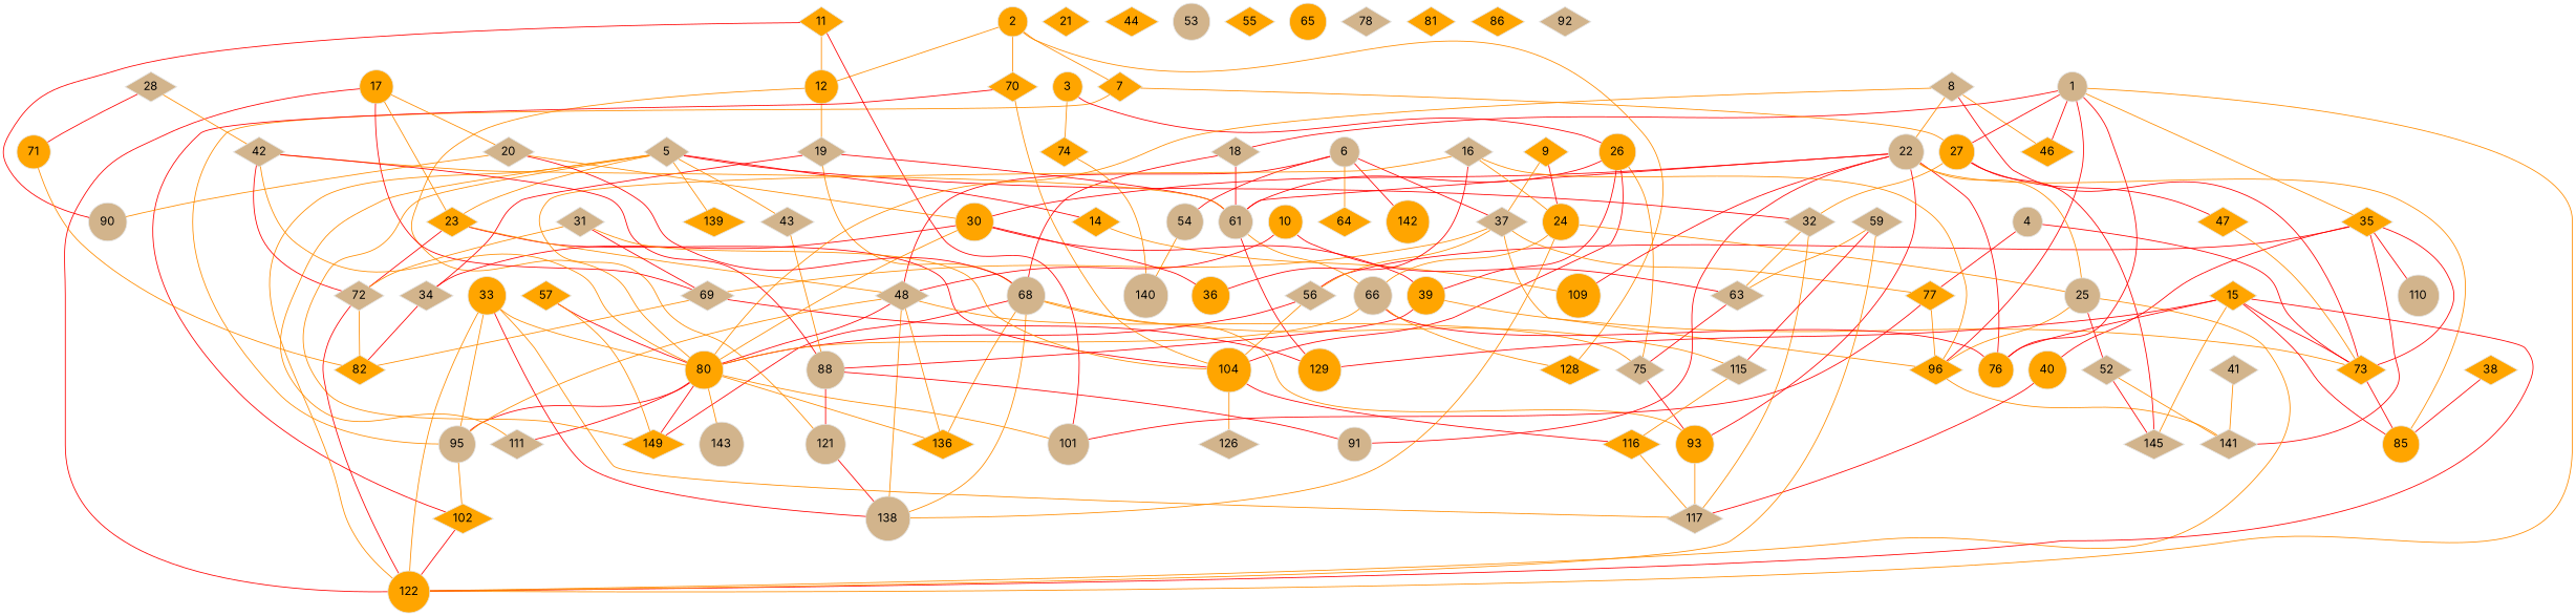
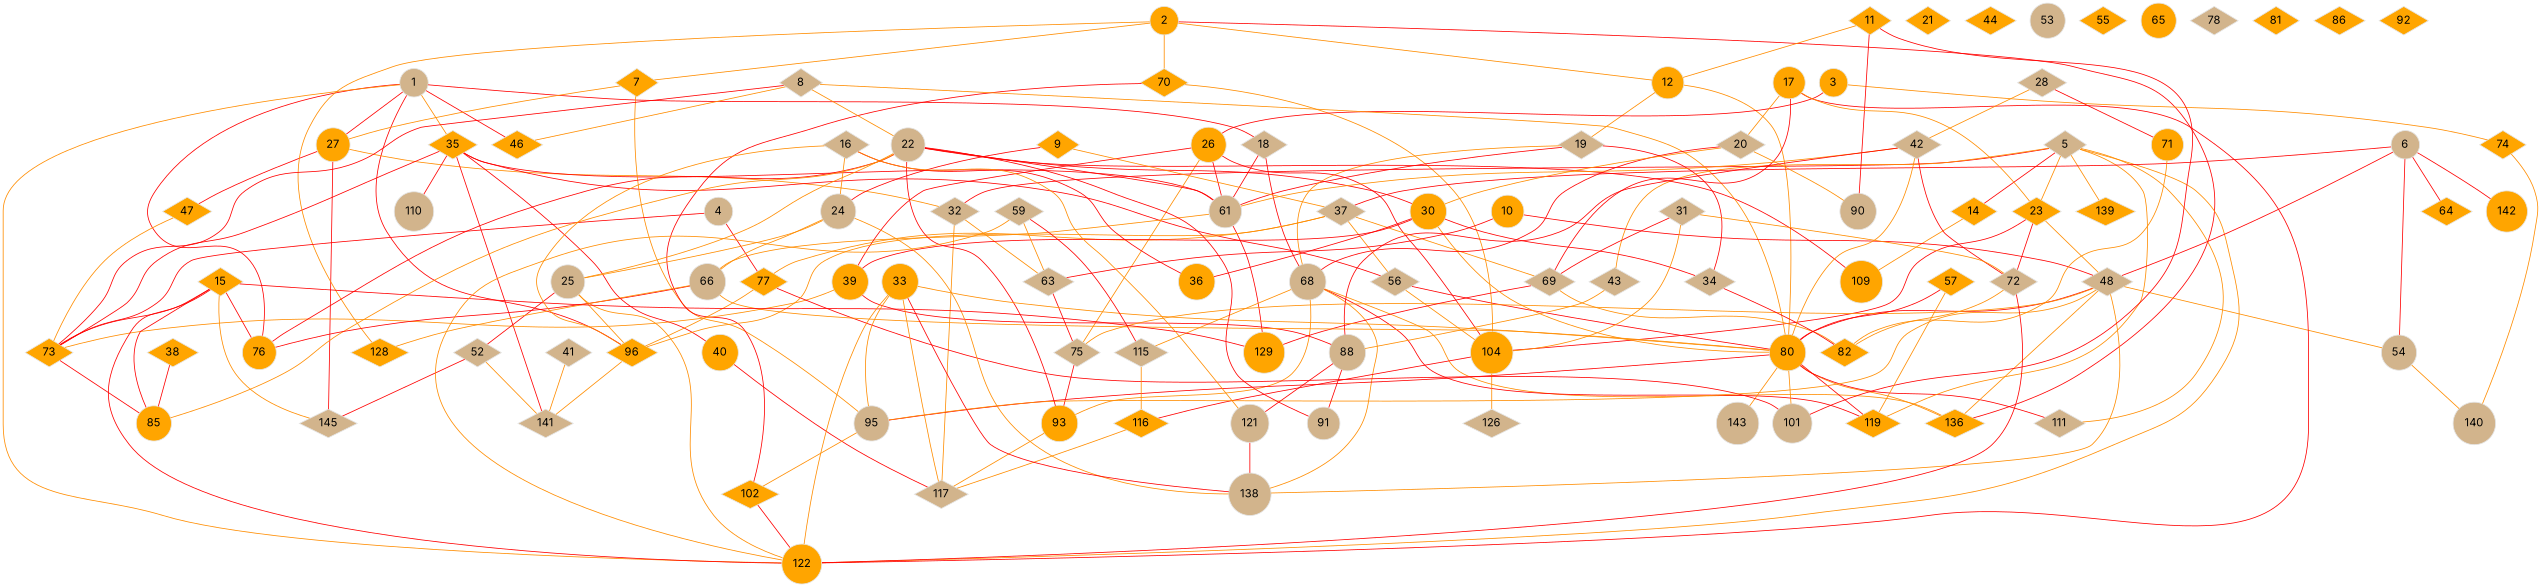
  graph {
    fontname=Inter
    node [color=gray90 fillcolor=orange fontname=Inter shape=diamond style=filled]
    edge [color=darkorange fontname=Inter]
    1 [fillcolor=tan shape=circle super="+79"]
    18 [fillcolor=tan super="+103"]
    27 [shape=circle super="+45"]
    35 [super="+107"]
    46
    76 [shape=circle super="+105"]
    96 [super="+135"]
    122 [shape=circle super="+132"]
    61 [fillcolor=tan shape=circle super="+137"]
    68 [fillcolor=tan shape=circle]
    32 [fillcolor=tan]
    145 [fillcolor=tan]
    47
    73 [super="+133"]
    40 [shape=circle]
    56 [fillcolor=tan super="+94"]
    110 [fillcolor=tan shape=circle]
    141 [fillcolor=tan super="+147"]
    2 [shape=circle super="+13"]
    7
    12 [shape=circle super="+50"]
    70
    128
    136
    95 [fillcolor=tan shape=circle]
    80 [shape=circle super="+146"]
    19 [fillcolor=tan super="+113"]
    104 [shape=circle super="+112"]
    102 [super="+131"]
    3 [shape=circle]
    26 [shape=circle]
    74
    39 [shape=circle super="+134"]
    75 [fillcolor=tan]
    140 [fillcolor=tan shape=circle]
    85 [shape=circle super="+123"]
    4 [fillcolor=tan shape=circle]
    77
    101 [fillcolor=tan shape=circle]
    5 [fillcolor=tan super="+98"]
    14
    23
    43 [fillcolor=tan super="+60"]
    111 [fillcolor=tan]
-   119 [label=149]
+   119
    139
    109 [shape=circle]
    48 [fillcolor=tan super="+106"]
    72 [fillcolor=tan super="+114"]
    63 [fillcolor=tan super="+118"]
    117 [fillcolor=tan super="+130"]
    88 [fillcolor=tan shape=circle super="+100"]
    6 [fillcolor=tan shape=circle super="+124"]
    37 [fillcolor=tan super="+125"]
    54 [fillcolor=tan shape=circle super="+87"]
    64
    142 [shape=circle]
    69 [fillcolor=tan super="+84"]
    138 [fillcolor=tan shape=circle super="+144"]
    22 [fillcolor=tan shape=circle super="+120"]
    30 [shape=circle super="+97"]
    25 [fillcolor=tan shape=circle super="+99"]
    91 [fillcolor=tan shape=circle]
    93 [shape=circle]
    8 [fillcolor=tan]
    143 [fillcolor=tan shape=circle]
-   24 [shape=circle super="+29"]
+   24 [fillcolor=tan shape=circle super="+29"]
    66 [fillcolor=tan shape=circle super="+67"]
    9
    10 [shape=circle]
    11
    90 [fillcolor=tan shape=circle]
    34 [fillcolor=tan super="+58"]
    15 [super="+89"]
    129 [shape=circle]
    16 [fillcolor=tan]
    36 [shape=circle]
    121 [fillcolor=tan shape=circle]
    17 [shape=circle super="+108"]
    20 [fillcolor=tan super="+83"]
    82
    115 [fillcolor=tan super="+127"]
    21
    52 [fillcolor=tan]
    116
    126 [fillcolor=tan]
    42 [fillcolor=tan super="+51"]
    28 [fillcolor=tan]
    71 [shape=circle]
    31 [fillcolor=tan]
    33 [shape=circle super="+49"]
    38
    41 [fillcolor=tan]
    44
    53 [fillcolor=tan shape=circle]
    55
    57
    59 [fillcolor=tan super="+62"]
    65 [shape=circle]
    78 [fillcolor=tan]
    81
    86
-   92 [fillcolor=tan]
+   92
    1 -- 18 [color=red]
    1 -- 27 [color=red]
    1 -- 35
    1 -- 46 [color=red weight=2]
    1 -- 76 [color=red]
    1 -- 96 [color=red]
    1 -- 122
    18 -- 61 [color=red]
    18 -- 68 [color=red]
    27 -- 32
    27 -- 145 [color=red]
    27 -- 47 [color=red]
+   35 -- 61 [color=red]
    35 -- 73 [color=red]
    35 -- 40 [color=red]
    35 -- 56 [color=red]
    35 -- 110 [color=red]
    35 -- 141 [color=red]
    96 -- 141
    61 -- 66 [weight=2]
    61 -- 129 [color=red]
    68 -- 136
    68 -- 119 [color=red]
    68 -- 138
    68 -- 93
    68 -- 115
    32 -- 63
    32 -- 117
    47 -- 73
    73 -- 85 [color=red]
    40 -- 117 [color=red]
    56 -- 80 [color=red]
    56 -- 104
    2 -- 7
    2 -- 12
    2 -- 70 [weight=2]
    2 -- 128
+   2 -- 136 [color=red]
    7 -- 27
    7 -- 95
    12 -- 80
    12 -- 19
    70 -- 104
    70 -- 102 [color=red]
    95 -- 102
    80 -- 136
    80 -- 95 [color=red]
    80 -- 101
    80 -- 111 [color=red]
    80 -- 119 [color=red]
    80 -- 143
    19 -- 61 [color=red]
    19 -- 68
    19 -- 34 [color=red]
    104 -- 116 [color=red]
    104 -- 126
    102 -- 122 [color=red]
    3 -- 26 [color=red]
    3 -- 74
    26 -- 61 [color=red]
    26 -- 104 [color=red weight=2]
    26 -- 39 [color=red]
    26 -- 75
    74 -- 140
    39 -- 73
    39 -- 88 [color=red]
    75 -- 93 [color=red]
    4 -- 73 [color=red]
    4 -- 77 [color=red]
    77 -- 96
    77 -- 101 [color=red]
    5 -- 122
    5 -- 32 [color=red]
    5 -- 14 [color=red]
    5 -- 23
    5 -- 43
    5 -- 111
    5 -- 119
    5 -- 139
    14 -- 109
    23 -- 104 [color=red]
    23 -- 48
    23 -- 72 [color=red]
    43 -- 88
    48 -- 136
    48 -- 95
    48 -- 80 [color=red]
    48 -- 75
+   48 -- 54
    48 -- 138
    72 -- 122 [color=red weight=3]
    72 -- 82
    63 -- 75 [color=red]
    88 -- 91 [color=red]
    88 -- 121 [color=red]
    6 -- 48 [color=red]
    6 -- 37 [color=red]
    6 -- 54 [color=red]
-   6 -- 64
+   6 -- 64 [color=red]
    6 -- 142 [color=red]
    37 -- 96
    37 -- 56
    37 -- 77
    37 -- 69
    54 -- 140
    69 -- 129 [color=red]
    69 -- 82
    22 -- 76 [color=red]
    22 -- 61 [color=red]
    22 -- 85
    22 -- 109 [color=red]
    22 -- 30 [color=red]
    22 -- 25
    22 -- 91 [color=red]
    22 -- 93 [color=red]
    30 -- 80
    30 -- 39 [color=red]
    30 -- 34 [color=red]
    30 -- 36 [color=red]
    25 -- 96
    25 -- 122
    25 -- 52 [color=red]
    93 -- 117
    8 -- 46
    8 -- 73 [color=red]
    8 -- 80
    8 -- 22
    24 -- 138
    24 -- 25
    24 -- 66
    66 -- 76 [color=red]
    66 -- 128
    66 -- 80
    9 -- 37
    9 -- 24 [color=red]
    10 -- 48 [color=red]
    10 -- 63 [color=red]
    11 -- 12
    11 -- 101 [color=red]
    11 -- 90 [color=red]
    34 -- 82 [color=red]
    15 -- 76 [color=red]
    15 -- 122 [color=red]
    15 -- 145
    15 -- 73 [color=red]
    15 -- 85 [color=red]
    15 -- 129 [color=red]
    16 -- 96
    16 -- 24
    16 -- 36 [color=red]
    16 -- 121
    121 -- 138 [color=red]
    17 -- 122 [color=red]
    17 -- 23
    17 -- 69 [color=red]
    17 -- 20
    20 -- 68 [color=red]
    20 -- 30
    20 -- 90
    115 -- 116
    52 -- 145 [color=red]
    52 -- 141
    116 -- 117
    42 -- 61
    42 -- 80
    42 -- 72 [color=red]
    42 -- 88 [color=red]
    28 -- 42
    28 -- 71 [color=red]
    71 -- 82
    31 -- 104
    31 -- 72
    31 -- 69 [color=red]
    33 -- 122
    33 -- 95
    33 -- 80
    33 -- 117
    33 -- 138 [color=red]
    38 -- 85 [color=red]
    41 -- 141
    57 -- 80 [color=red]
    57 -- 119
    59 -- 122
    59 -- 63
    59 -- 115 [color=red]
  }
